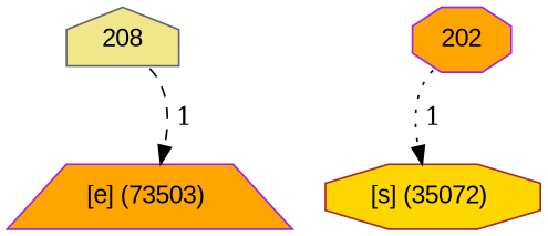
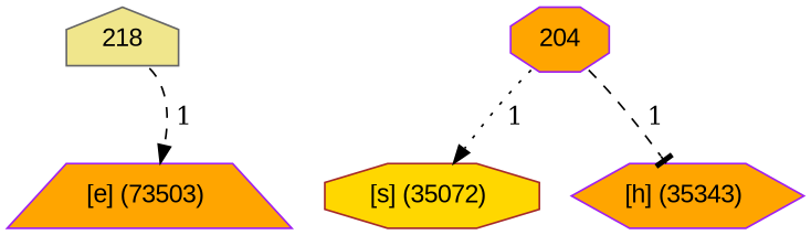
  digraph {
    node [color=purple fillcolor=orange fontname=Arial shape=octagon style=filled]
    edge [arrowhead=normal style=dashed tailport=se]
    n1 [label="[e] (73503) " shape=trapezium width=0.5]
-   208 [color=gray40 fillcolor=khaki shape=house width=0.5]
-   n3 [label=202 width=0.5]
+   208 [color=gray40 fillcolor=khaki shape=house width=0.5 label=218]
+   n3 [label=204 width=0.5]
+   n4 [label="[h] (35343) " shape=hexagon width=0.5]
    n5 [color=brown fillcolor=gold label="[s] (35072) " width=0.5]
    208 -> n1 [label=" 1"]
+   n3 -> n4 [arrowhead=tee label=" 1"]
    n3 -> n5 [label=" 1" style=dotted tailport=sw]
  }
